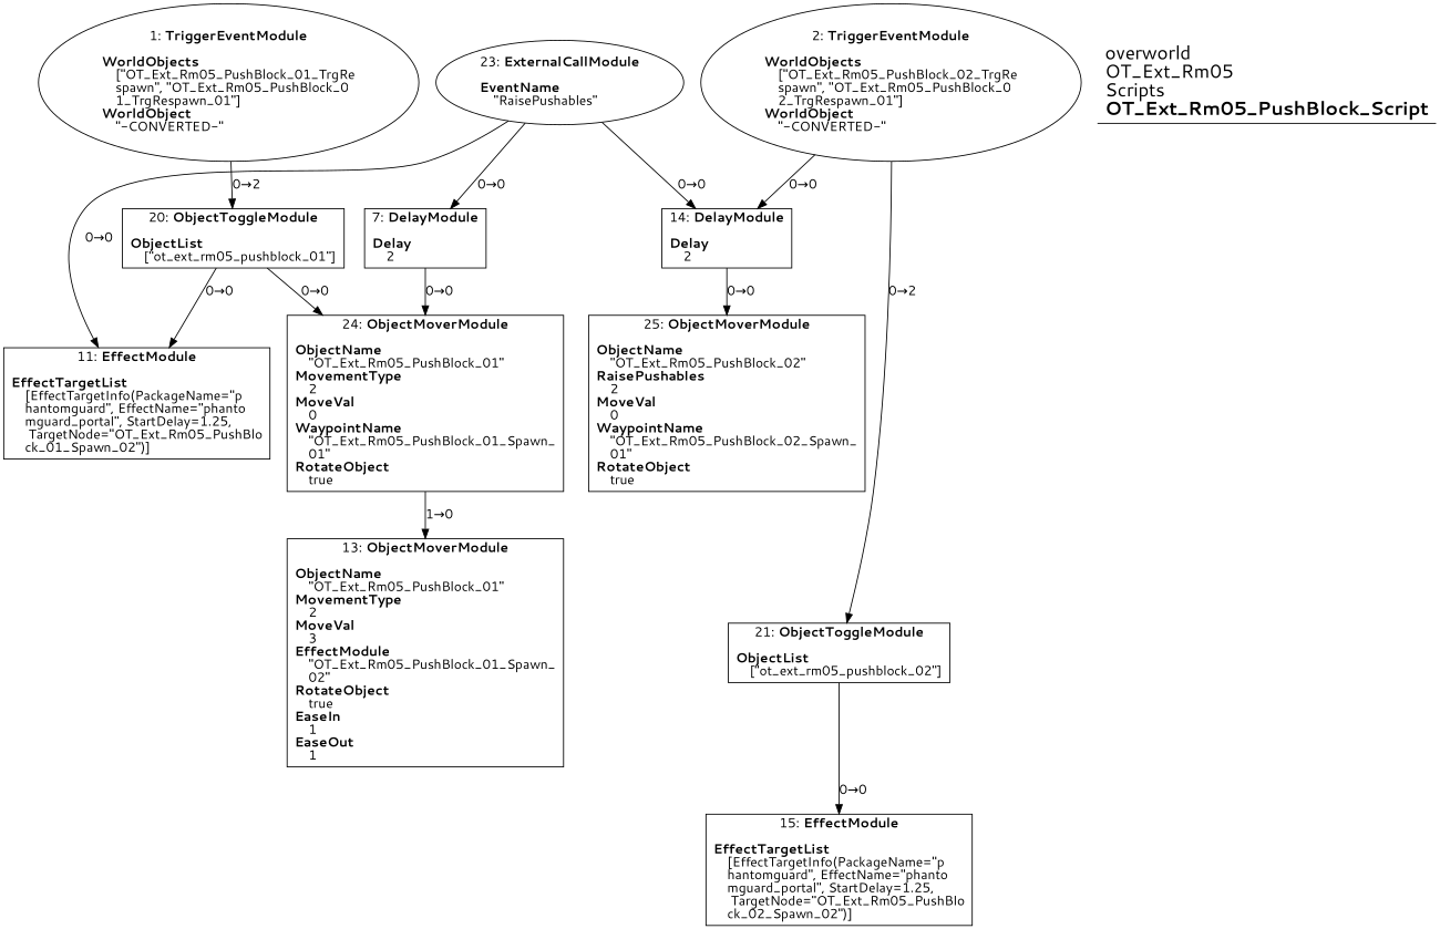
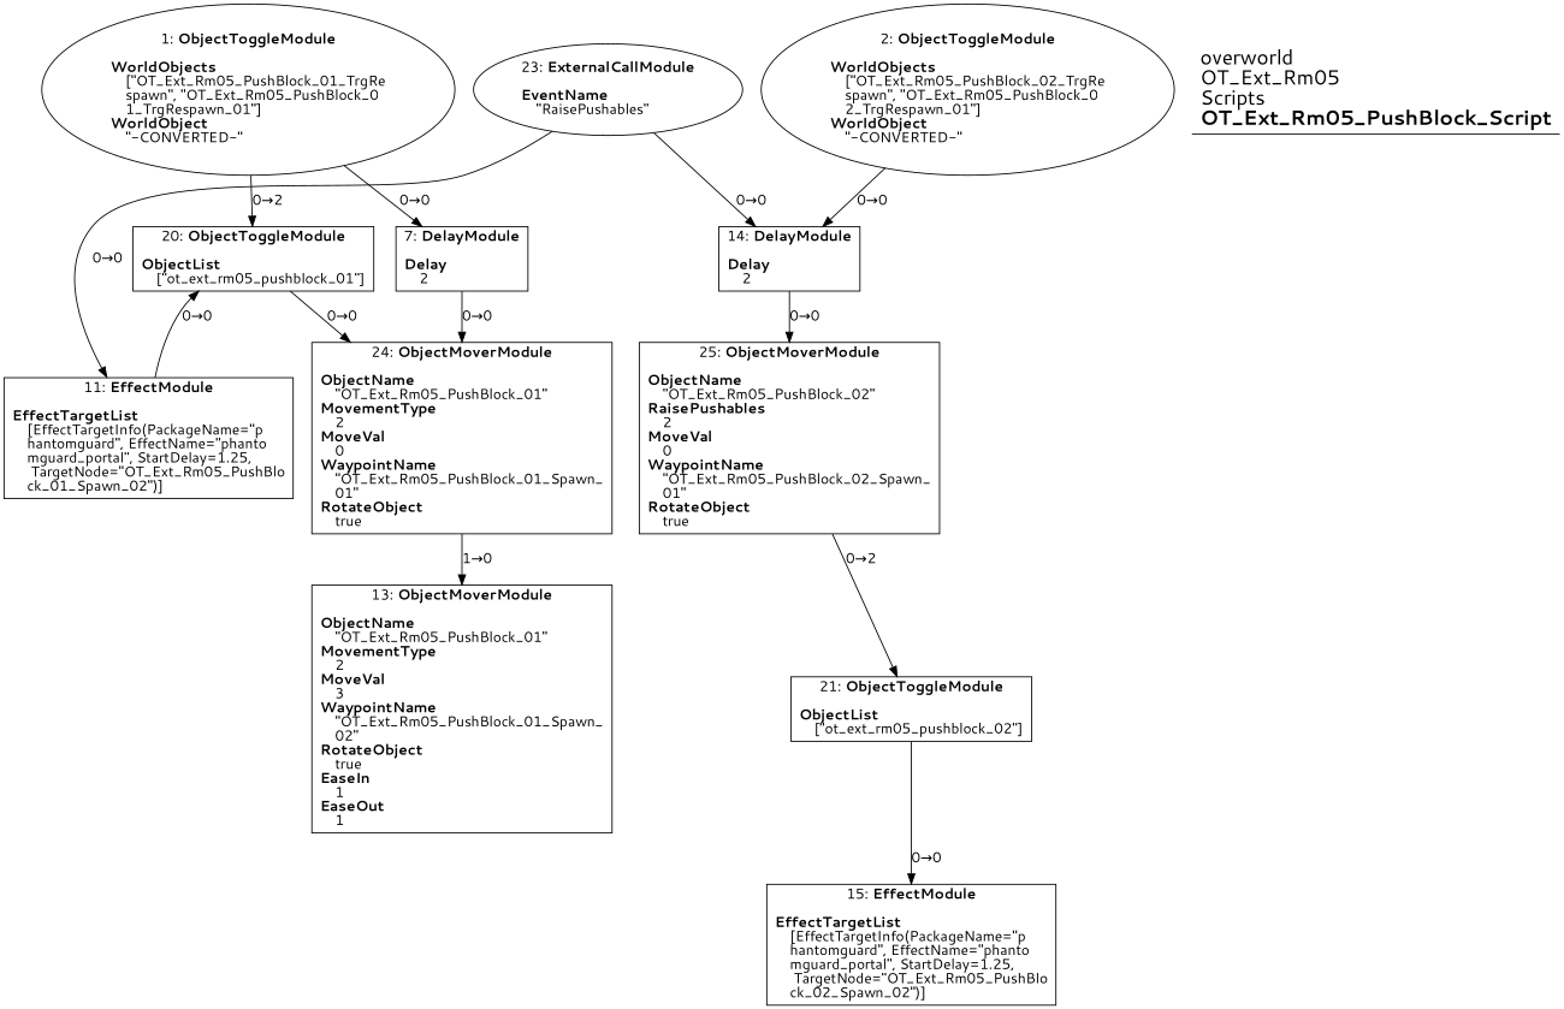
  digraph {
    fontname="Segoe UI"
    splines=spline
    node [fontname="Segoe UI" shape=box]
    edge [fontname="Segoe UI"]
-   n1 [label=<1: <b>TriggerEventModule</b><br/><br/><b>WorldObjects</b><br align="left"/>    [&quot;OT_Ext_Rm05_PushBlock_01_TrgRe<br align="left"/>    spawn&quot;, &quot;OT_Ext_Rm05_PushBlock_0<br align="left"/>    1_TrgRespawn_01&quot;]<br align="left"/><b>WorldObject</b><br align="left"/>    &quot;-CONVERTED-&quot;<br align="left"/>> shape=oval]
+   n1 [label=<1: <b>ObjectToggleModule</b><br/><br/><b>WorldObjects</b><br align="left"/>    [&quot;OT_Ext_Rm05_PushBlock_01_TrgRe<br align="left"/>    spawn&quot;, &quot;OT_Ext_Rm05_PushBlock_0<br align="left"/>    1_TrgRespawn_01&quot;]<br align="left"/><b>WorldObject</b><br align="left"/>    &quot;-CONVERTED-&quot;<br align="left"/>> shape=oval]
    n2 [label=<20: <b>ObjectToggleModule</b><br/><br/><b>ObjectList</b><br align="left"/>    [&quot;ot_ext_rm05_pushblock_01&quot;]<br align="left"/>>]
    n3 [label=<11: <b>EffectModule</b><br/><br/><b>EffectTargetList</b><br align="left"/>    [EffectTargetInfo(PackageName=&quot;p<br align="left"/>    hantomguard&quot;, EffectName=&quot;phanto<br align="left"/>    mguard_portal&quot;, StartDelay=1.25,<br align="left"/>     TargetNode=&quot;OT_Ext_Rm05_PushBlo<br align="left"/>    ck_01_Spawn_02&quot;)]<br align="left"/>>]
    n4 [label=<24: <b>ObjectMoverModule</b><br/><br/><b>ObjectName</b><br align="left"/>    &quot;OT_Ext_Rm05_PushBlock_01&quot;<br align="left"/><b>MovementType</b><br align="left"/>    2<br align="left"/><b>MoveVal</b><br align="left"/>    0<br align="left"/><b>WaypointName</b><br align="left"/>    &quot;OT_Ext_Rm05_PushBlock_01_Spawn_<br align="left"/>    01&quot;<br align="left"/><b>RotateObject</b><br align="left"/>    true<br align="left"/>>]
    n5 [label=<7: <b>DelayModule</b><br/><br/><b>Delay</b><br align="left"/>    2<br align="left"/>>]
-   n6 [label=<2: <b>TriggerEventModule</b><br/><br/><b>WorldObjects</b><br align="left"/>    [&quot;OT_Ext_Rm05_PushBlock_02_TrgRe<br align="left"/>    spawn&quot;, &quot;OT_Ext_Rm05_PushBlock_0<br align="left"/>    2_TrgRespawn_01&quot;]<br align="left"/><b>WorldObject</b><br align="left"/>    &quot;-CONVERTED-&quot;<br align="left"/>> shape=oval]
+   n6 [label=<2: <b>ObjectToggleModule</b><br/><br/><b>WorldObjects</b><br align="left"/>    [&quot;OT_Ext_Rm05_PushBlock_02_TrgRe<br align="left"/>    spawn&quot;, &quot;OT_Ext_Rm05_PushBlock_0<br align="left"/>    2_TrgRespawn_01&quot;]<br align="left"/><b>WorldObject</b><br align="left"/>    &quot;-CONVERTED-&quot;<br align="left"/>> shape=oval]
    n7 [label=<21: <b>ObjectToggleModule</b><br/><br/><b>ObjectList</b><br align="left"/>    [&quot;ot_ext_rm05_pushblock_02&quot;]<br align="left"/>>]
    n8 [label=<14: <b>DelayModule</b><br/><br/><b>Delay</b><br align="left"/>    2<br align="left"/>>]
    n9 [label=<15: <b>EffectModule</b><br/><br/><b>EffectTargetList</b><br align="left"/>    [EffectTargetInfo(PackageName=&quot;p<br align="left"/>    hantomguard&quot;, EffectName=&quot;phanto<br align="left"/>    mguard_portal&quot;, StartDelay=1.25,<br align="left"/>     TargetNode=&quot;OT_Ext_Rm05_PushBlo<br align="left"/>    ck_02_Spawn_02&quot;)]<br align="left"/>>]
    n10 [label=<25: <b>ObjectMoverModule</b><br/><br/><b>ObjectName</b><br align="left"/>    &quot;OT_Ext_Rm05_PushBlock_02&quot;<br align="left"/><b>RaisePushables</b><br align="left"/>    2<br align="left"/><b>MoveVal</b><br align="left"/>    0<br align="left"/><b>WaypointName</b><br align="left"/>    &quot;OT_Ext_Rm05_PushBlock_02_Spawn_<br align="left"/>    01&quot;<br align="left"/><b>RotateObject</b><br align="left"/>    true<br align="left"/>>]
-   n11 [label=<13: <b>ObjectMoverModule</b><br/><br/><b>ObjectName</b><br align="left"/>    &quot;OT_Ext_Rm05_PushBlock_01&quot;<br align="left"/><b>MovementType</b><br align="left"/>    2<br align="left"/><b>MoveVal</b><br align="left"/>    3<br align="left"/><b>EffectModule</b><br align="left"/>    &quot;OT_Ext_Rm05_PushBlock_01_Spawn_<br align="left"/>    02&quot;<br align="left"/><b>RotateObject</b><br align="left"/>    true<br align="left"/><b>EaseIn</b><br align="left"/>    1<br align="left"/><b>EaseOut</b><br align="left"/>    1<br align="left"/>>]
+   n11 [label=<13: <b>ObjectMoverModule</b><br/><br/><b>ObjectName</b><br align="left"/>    &quot;OT_Ext_Rm05_PushBlock_01&quot;<br align="left"/><b>MovementType</b><br align="left"/>    2<br align="left"/><b>MoveVal</b><br align="left"/>    3<br align="left"/><b>WaypointName</b><br align="left"/>    &quot;OT_Ext_Rm05_PushBlock_01_Spawn_<br align="left"/>    02&quot;<br align="left"/><b>RotateObject</b><br align="left"/>    true<br align="left"/><b>EaseIn</b><br align="left"/>    1<br align="left"/><b>EaseOut</b><br align="left"/>    1<br align="left"/>>]
    n12 [label=<23: <b>ExternalCallModule</b><br/><br/><b>EventName</b><br align="left"/>    &quot;RaisePushables&quot;<br align="left"/>> shape=oval]
    n13 [label=<<font point-size="20">overworld<br align="left"/>OT_Ext_Rm05<br align="left"/>Scripts<br align="left"/><b>OT_Ext_Rm05_PushBlock_Script</b><br align="left"/></font>> shape=underline]
    n1 -> n2 [label="0→2"]
-   n2 -> n3 [label="0→0"]
+   n3 -> n2 [label="0→0"]
    n2 -> n4 [label="0→0"]
    n4 -> n11 [label="1→0"]
    n5 -> n4 [label="0→0"]
-   n6 -> n7 [label="0→2"]
+   n10 -> n7 [label="0→2"]
    n6 -> n8 [label="0→0"]
    n7 -> n9 [label="0→0"]
    n8 -> n10 [label="0→0"]
    n12 -> n3 [label="0→0"]
-   n12 -> n5 [label="0→0"]
+   n1 -> n5 [label="0→0"]
    n12 -> n8 [label="0→0"]
  }
